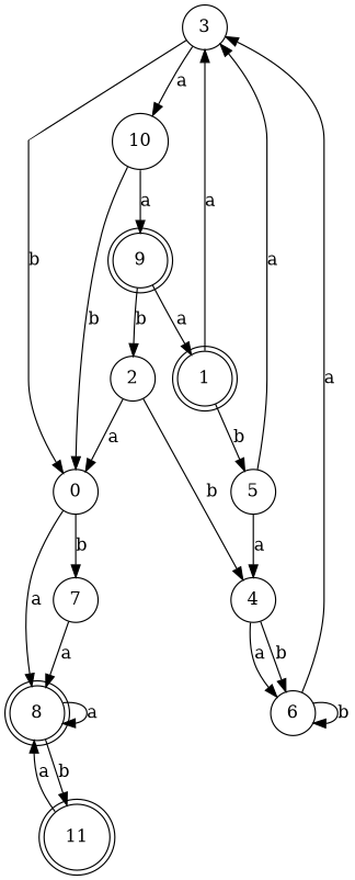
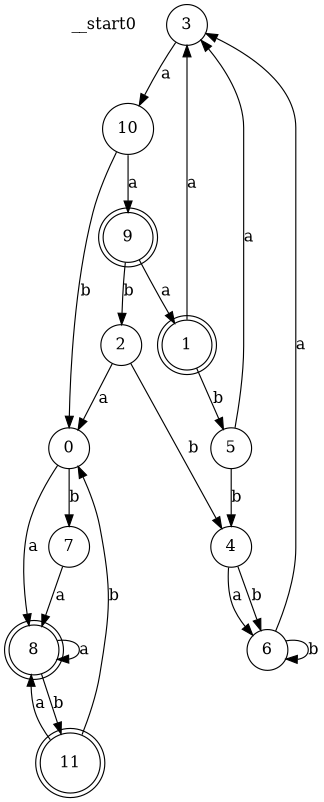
  digraph {
    rankdir=TB
    node [shape=circle color=black fillcolor=white style=filled]
+   __start0 [shape=none color="" fillcolor="" style=""]
    n2 [label=0]
    n3 [label=7]
    n4 [label=8 shape=doublecircle style="rounded,filled"]
    n5 [label=11 shape=doublecircle style="rounded,filled"]
    n6 [label=1 shape=doublecircle style="rounded,filled"]
    n7 [label=3]
    n8 [label=5]
    n9 [label=10]
    n10 [label=4]
    n11 [label=2]
    n12 [label=6]
    n13 [label=9 shape=doublecircle style="rounded,filled"]
    n2 -> n3 [label=b]
    n2 -> n4 [label=a]
    n3 -> n4 [label=a]
    n4 -> n4 [label=a]
    n4 -> n5 [label=b]
-   n7 -> n2 [label=b]
+   n5 -> n2 [label=b]
    n5 -> n4 [label=a]
    n6 -> n7 [label=a]
    n6 -> n8 [label=b]
    n7 -> n9 [label=a]
    n8 -> n7 [label=a]
-   n8 -> n10 [label=a]
+   n8 -> n10 [label=b]
    n9 -> n2 [label=b]
    n9 -> n13 [label=a]
    n10 -> n12 [label=a]
    n10 -> n12 [label=b]
    n11 -> n2 [label=a]
    n11 -> n10 [label=b]
    n12 -> n7 [label=a]
    n12 -> n12 [label=b]
    n13 -> n6 [label=a]
    n13 -> n11 [label=b]
  }
